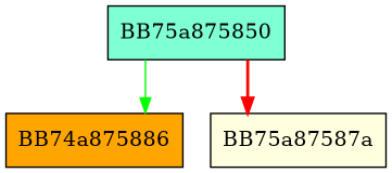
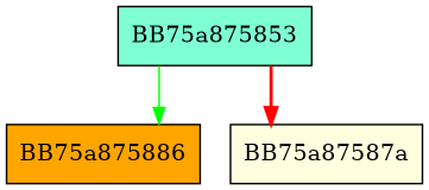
  digraph {
    splines=ortho
    node [shape=box style=filled]
-   BB75a875850 [fillcolor=aquamarine]
-   BB75a875886 [fillcolor=orange label=BB74a875886]
+   BB75a875850 [fillcolor=aquamarine label=BB75a875853]
+   BB75a875886 [fillcolor=orange]
    BB75a87587a [fillcolor=lightyellow]
    BB75a875850 -> BB75a875886 [color=green style=solid]
    BB75a875850 -> BB75a87587a [color=red style=bold]
  }
